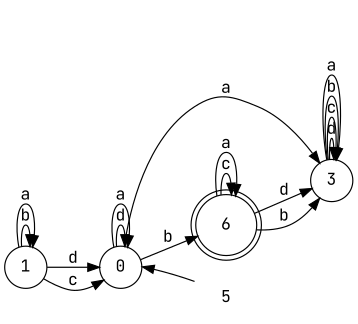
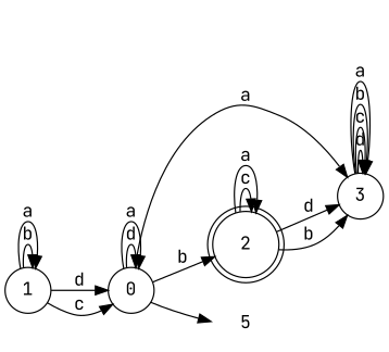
  digraph {
    fontname="JetBrains Mono"
    rankdir=LR
    node [fontname="JetBrains Mono" shape=circle]
    edge [fontname="JetBrains Mono"]
    n1 [label=0]
    n2 [label=3]
-   n3 [label=6 shape=doublecircle]
+   n3 [label=2 shape=doublecircle]
    n4 [label=1]
    n5 [label=5 shape=plaintext]
    n1 -> n1 [label=d]
    n1 -> n1 [label=a]
    n1 -> n2 [label=a]
    n1 -> n3 [label=b]
    n2 -> n2 [label=d]
    n2 -> n2 [label=c]
    n2 -> n2 [label=b]
    n2 -> n2 [label=a]
    n3 -> n2 [label=d]
    n3 -> n2 [label=b]
    n3 -> n3 [label=c]
    n3 -> n3 [label=a]
    n4 -> n1 [label=d]
    n4 -> n1 [label=c]
    n4 -> n4 [label=b]
    n4 -> n4 [label=a]
-   n5 -> n1
+   n1 -> n5
  }
